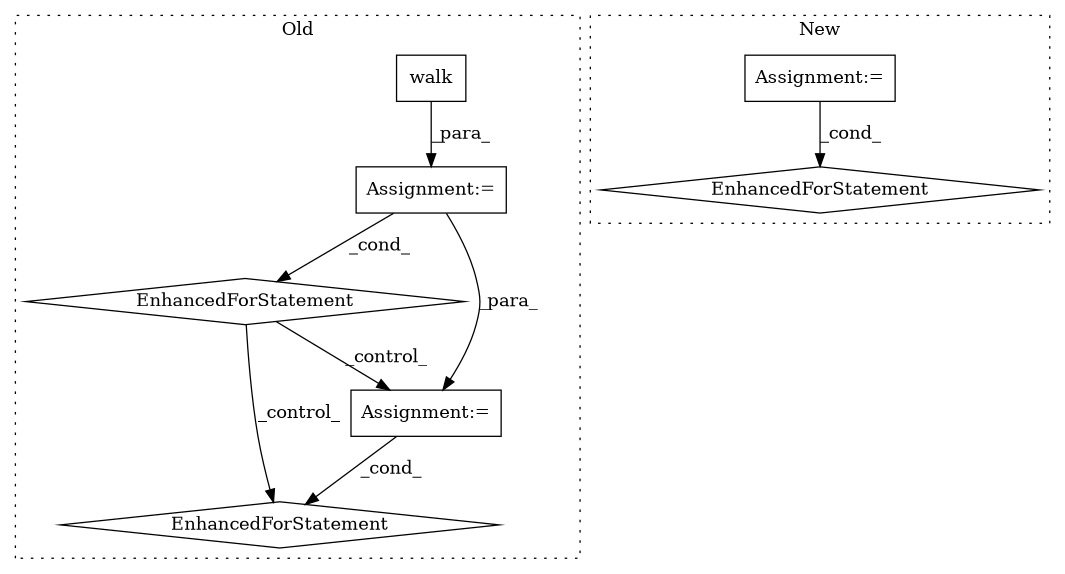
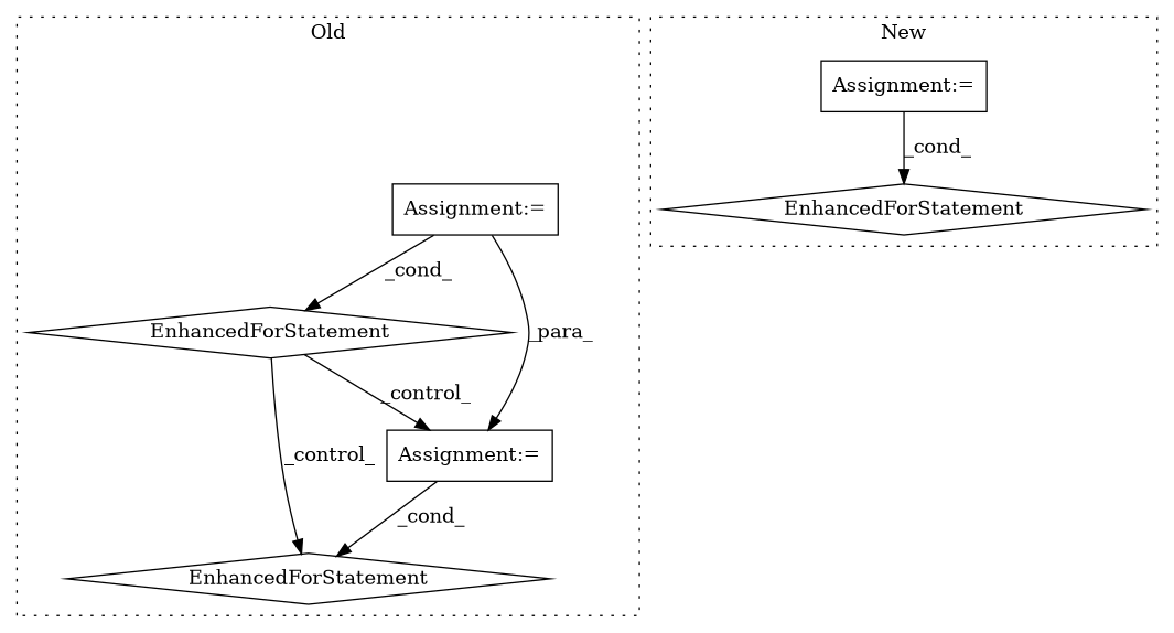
  digraph {
    node [a=70 l="81,2" s="6574,6695" shape=box]
-   n1 [a=32 l="5,1" label=walk s="6672,6694"]
    n2 [label=EnhancedForStatement shape=diamond]
    n3 [a=7 l=21 label="Assignment:=" s=6874]
    n4 [a=7 label="Assignment:="]
    n5 [l="57,-4" label=EnhancedForStatement s="6705,6903" shape=diamond]
    n6 [l="53,2" label=EnhancedForStatement s="6748,6821" shape=diamond]
    n7 [a=7 l=1 label="Assignment:=" s=6705]
    subgraph cluster_1 {
      label=Old
      style=dotted
-     n1
      n2
      n3
      n4
      n5
    }
    subgraph cluster_2 {
      label=New
      style=dotted
      n6
      n7
    }
-   n1 -> n4 [label=_para_]
    n2 -> n3 [label=_control_]
    n2 -> n5 [label=_control_]
    n3 -> n5 [label=_cond_]
    n4 -> n2 [label=_cond_]
    n4 -> n3 [label=_para_]
    n7 -> n6 [label=_cond_]
  }
